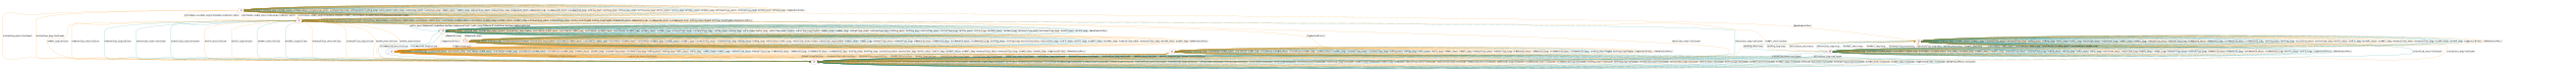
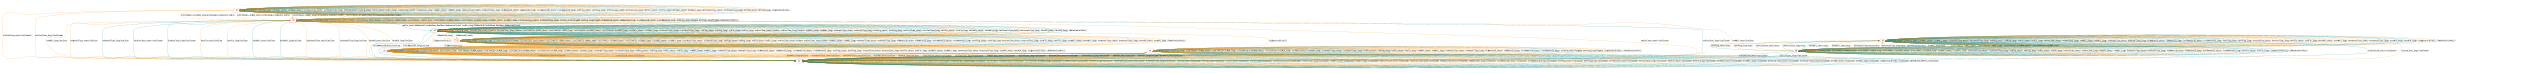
  digraph {
    fontname="IBM Plex Mono"
    node [color=red fontname="IBM Plex Mono" shape=parallelogram]
    edge [color=darkorange fontname="IBM Plex Mono"]
    n1 [label=s0]
    n2 [color=deeppink label=s1 shape=cylinder]
    n3 [label=s2]
    n4 [color=brown label=s3 shape=diamond]
    n5 [color=brown label=s4 shape=cylinder]
    n6 [label=s6]
    n7 [label=s8 shape=diamond]
    n8 [color=purple label=s5]
    n9 [label=s7 shape=diamond]
    n1 -> n1 [color=teal label="initPing_short/ "]
    n1 -> n1 [color=teal label="initPing_long/ "]
    n1 -> n1 [label="initNoFr_short/ "]
    n1 -> n1 [color=teal label="initNoFr_long/ "]
    n1 -> n1 [color=teal label="initUnxpFrType_short/ "]
    n1 -> n1 [label="initUnxpFrType_long/ "]
    n1 -> n1 [label="hndPing_short/ "]
    n1 -> n1 [color=teal label="hndPing_long/ "]
    n1 -> n1 [color=teal label="hndFin_short/ "]
    n1 -> n1 [color=teal label="hndFin_long/ "]
    n1 -> n1 [color=teal label="hndConClose_short/ "]
    n1 -> n1 [color=teal label="hndConClose_long/ "]
    n1 -> n1 [label="hndNoFr_short/ "]
    n1 -> n1 [label="hndNoFr_long/ "]
    n1 -> n1 [color=teal label="hndUnxpFrType_short/ "]
    n1 -> n1 [color=teal label="hndUnxpFrType_long/ "]
    n1 -> n1 [label="VldNewConID_short/ "]
    n1 -> n1 [color=teal label="VldNewConID_long/ "]
    n1 -> n1 [label="InvldNewConID_short/ "]
    n1 -> n1 [label="InvldNewConID_long/ "]
    n1 -> n1 [color=teal label="0rttPing_short/ "]
    n1 -> n1 [label="0rttPing_long/ "]
    n1 -> n1 [label="0rttConClose_short/ "]
    n1 -> n1 [color=teal label="0rttConClose_long/ "]
    n1 -> n1 [label="0rttFin_short/ "]
    n1 -> n1 [label="0rttFin_long/ "]
    n1 -> n1 [color=teal label="0rttNoFr_short/ "]
    n1 -> n1 [color=teal label="0rttNoFr_long/ "]
    n1 -> n1 [label="0rttUnxpFrType_short/ "]
    n1 -> n1 [label="0rttUnxpFrType_long/ "]
    n1 -> n1 [color=teal label="0rttACK_short/ "]
    n1 -> n1 [label="0rttACK_long/ "]
    n1 -> n1 [label="[ChgDestConID-Ori]/ "]
    n1 -> n2 [label="initConClose_short/<ConClosed> "]
    n1 -> n2 [label="initConClose_long/<ConClosed> "]
    n1 -> n3 [label="initCltHello-vldACK_short/initSvrHello,hndEncExt,hndFin "]
    n1 -> n3 [label="initCltHello-vldACK_long/initSvrHello,hndEncExt,hndFin "]
    n1 -> n3 [color=teal label="initCltHello-invldACK_short/initSvrHello,hndEncExt,hndFin "]
    n1 -> n3 [label="initCltHello-invldACK_long/initSvrHello,hndEncExt,hndFin "]
-   n1 -> n4 [label="[RmPadFrmInitPkts]/ "]
    n2 -> n2 [label="initPing_short/<ConClosed> "]
    n2 -> n2 [label="initPing_long/<ConClosed> "]
    n2 -> n2 [label="initConClose_short/<ConClosed> "]
    n2 -> n2 [label="initConClose_long/<ConClosed> "]
    n2 -> n2 [label="initCltHello-vldACK_short/<ConClosed> "]
    n2 -> n2 [label="initCltHello-vldACK_long/<ConClosed> "]
    n2 -> n2 [color=teal label="initCltHello-invldACK_short/<ConClosed> "]
    n2 -> n2 [label="initCltHello-invldACK_long/<ConClosed> "]
    n2 -> n2 [color=teal label="initNoFr_short/<ConClosed> "]
    n2 -> n2 [color=teal label="initNoFr_long/<ConClosed> "]
    n2 -> n2 [label="initUnxpFrType_short/<ConClosed> "]
    n2 -> n2 [label="initUnxpFrType_long/<ConClosed> "]
    n2 -> n2 [label="hndPing_short/<ConClosed> "]
    n2 -> n2 [color=teal label="hndPing_long/<ConClosed> "]
    n2 -> n2 [label="hndFin_short/<ConClosed> "]
    n2 -> n2 [label="hndFin_long/<ConClosed> "]
    n2 -> n2 [color=teal label="hndConClose_short/<ConClosed> "]
    n2 -> n2 [color=teal label="hndConClose_long/<ConClosed> "]
    n2 -> n2 [label="hndNoFr_short/<ConClosed> "]
    n2 -> n2 [color=teal label="hndNoFr_long/<ConClosed> "]
    n2 -> n2 [color=teal label="hndUnxpFrType_short/<ConClosed> "]
    n2 -> n2 [label="hndUnxpFrType_long/<ConClosed> "]
    n2 -> n2 [label="VldNewConID_short/<ConClosed> "]
    n2 -> n2 [label="VldNewConID_long/<ConClosed> "]
    n2 -> n2 [label="InvldNewConID_short/<ConClosed> "]
    n2 -> n2 [label="InvldNewConID_long/<ConClosed> "]
    n2 -> n2 [color=teal label="0rttPing_short/<ConClosed> "]
    n2 -> n2 [label="0rttPing_long/<ConClosed> "]
    n2 -> n2 [color=teal label="0rttConClose_short/<ConClosed> "]
    n2 -> n2 [color=teal label="0rttConClose_long/<ConClosed> "]
    n2 -> n2 [label="0rttFin_short/<ConClosed> "]
    n2 -> n2 [color=teal label="0rttFin_long/<ConClosed> "]
    n2 -> n2 [color=teal label="0rttNoFr_short/<ConClosed> "]
    n2 -> n2 [color=teal label="0rttNoFr_long/<ConClosed> "]
    n2 -> n2 [color=teal label="0rttUnxpFrType_short/<ConClosed> "]
    n2 -> n2 [color=teal label="0rttUnxpFrType_long/<ConClosed> "]
    n2 -> n2 [color=teal label="0rttACK_short/<ConClosed> "]
    n2 -> n2 [label="0rttACK_long/<ConClosed> "]
    n2 -> n2 [color=teal label="[ChgDestConID-Ori]/<ConClosed> "]
    n2 -> n2 [color=teal label="[RmPadFrmInitPkts]/<ConClosed> "]
    n3 -> n2 [label="hndConClose_short/<ConClosed> "]
    n3 -> n2 [color=teal label="hndConClose_long/<ConClosed> "]
    n3 -> n2 [label="hndNoFr_short/ConClose "]
    n3 -> n2 [label="hndNoFr_long/ConClose "]
    n3 -> n2 [label="hndUnxpFrType_short/ConClose "]
    n3 -> n2 [color=teal label="hndUnxpFrType_long/ConClose "]
    n3 -> n2 [color=teal label="0rttConClose_short/<ConClosed> "]
    n3 -> n2 [color=teal label="0rttConClose_long/<ConClosed> "]
    n3 -> n2 [label="0rttFin_short/ConClose "]
    n3 -> n2 [label="0rttFin_long/ConClose "]
    n3 -> n2 [color=teal label="0rttNoFr_short/ConClose "]
    n3 -> n2 [color=teal label="0rttNoFr_long/ConClose "]
    n3 -> n2 [label="0rttUnxpFrType_short/ConClose "]
    n3 -> n2 [label="0rttUnxpFrType_long/ConClose "]
    n3 -> n2 [label="0rttACK_short/ConClose "]
    n3 -> n2 [label="0rttACK_long/ConClose "]
    n3 -> n3 [label="initPing_short/ "]
    n3 -> n3 [label="initPing_long/ "]
    n3 -> n3 [label="initConClose_short/<ConAct> "]
    n3 -> n3 [label="initConClose_long/<ConAct> "]
    n3 -> n3 [color=teal label="initCltHello-vldACK_short/ "]
    n3 -> n3 [color=teal label="initCltHello-vldACK_long/ "]
    n3 -> n3 [label="initCltHello-invldACK_short/ "]
    n3 -> n3 [color=teal label="initCltHello-invldACK_long/ "]
    n3 -> n3 [color=teal label="initNoFr_short/ "]
    n3 -> n3 [label="initNoFr_long/ "]
    n3 -> n3 [color=teal label="initUnxpFrType_short/ "]
    n3 -> n3 [label="initUnxpFrType_long/ "]
    n3 -> n3 [color=teal label="hndPing_short/PingACK "]
    n3 -> n3 [label="hndPing_long/PingACK "]
    n3 -> n3 [label="VldNewConID_short/ "]
    n3 -> n3 [color=teal label="VldNewConID_long/ "]
    n3 -> n3 [label="InvldNewConID_short/ "]
    n3 -> n3 [label="InvldNewConID_long/ "]
    n3 -> n3 [label="0rttPing_short/PingACK "]
    n3 -> n3 [label="0rttPing_long/PingACK "]
    n3 -> n3 [color=teal label="[RmPadFrmInitPkts]/ "]
    n3 -> n5 [color=teal label="hndFin_short/VldNewConID,HndshkDone,NewToken,NewSessionTicket "]
    n3 -> n5 [label="hndFin_long/VldNewConID,HndshkDone,NewToken,NewSessionTicket "]
-   n3 -> n6 [label="[ChgDestConID-Ori]/ "]
+   n5 -> n6 [label="[ChgDestConID-Ori]/ "]
    n4 -> n2 [color=teal label="initConClose_short/<ConClosed> "]
    n4 -> n2 [label="initConClose_long/<ConClosed> "]
    n4 -> n4 [label="initPing_short/ "]
    n4 -> n4 [color=teal label="initPing_long/ "]
    n4 -> n4 [color=teal label="initNoFr_short/ "]
    n4 -> n4 [color=teal label="initNoFr_long/ "]
    n4 -> n4 [color=teal label="initUnxpFrType_short/ "]
    n4 -> n4 [color=teal label="initUnxpFrType_long/ "]
    n4 -> n4 [label="hndPing_short/ "]
    n4 -> n4 [label="hndPing_long/ "]
    n4 -> n4 [color=teal label="hndFin_short/ "]
    n4 -> n4 [color=teal label="hndFin_long/ "]
    n4 -> n4 [color=teal label="hndConClose_short/ "]
    n4 -> n4 [color=teal label="hndConClose_long/ "]
    n4 -> n4 [color=teal label="hndNoFr_short/ "]
    n4 -> n4 [color=teal label="hndNoFr_long/ "]
    n4 -> n4 [color=teal label="hndUnxpFrType_short/ "]
    n4 -> n4 [label="hndUnxpFrType_long/ "]
    n4 -> n4 [color=teal label="VldNewConID_short/ "]
    n4 -> n4 [label="VldNewConID_long/ "]
    n4 -> n4 [color=teal label="InvldNewConID_short/ "]
    n4 -> n4 [color=teal label="InvldNewConID_long/ "]
    n4 -> n4 [color=teal label="0rttPing_short/ "]
    n4 -> n4 [color=teal label="0rttPing_long/ "]
    n4 -> n4 [color=teal label="0rttConClose_short/ "]
    n4 -> n4 [label="0rttConClose_long/ "]
    n4 -> n4 [label="0rttFin_short/ "]
    n4 -> n4 [label="0rttFin_long/ "]
    n4 -> n4 [color=teal label="0rttNoFr_short/ "]
    n4 -> n4 [label="0rttNoFr_long/ "]
    n4 -> n4 [label="0rttUnxpFrType_short/ "]
    n4 -> n4 [label="0rttUnxpFrType_long/ "]
    n4 -> n4 [color=teal label="0rttACK_short/ "]
    n4 -> n4 [color=teal label="0rttACK_long/ "]
    n4 -> n4 [color=teal label="[ChgDestConID-Ori]/ "]
    n4 -> n4 [label="[RmPadFrmInitPkts]/ "]
    n4 -> n7 [label="initCltHello-vldACK_short/ "]
    n4 -> n7 [color=teal label="initCltHello-vldACK_long/ "]
    n4 -> n7 [color=teal label="initCltHello-invldACK_short/ "]
    n4 -> n7 [color=teal label="initCltHello-invldACK_long/ "]
    n5 -> n2 [color=teal label="InvldNewConID_short/ConClose "]
    n5 -> n2 [color=teal label="InvldNewConID_long/ConClose "]
    n5 -> n5 [color=teal label="initPing_short/ "]
    n5 -> n5 [label="initPing_long/ "]
    n5 -> n5 [label="initConClose_short/<ConAct> "]
    n5 -> n5 [label="initConClose_long/<ConAct> "]
    n5 -> n5 [color=teal label="initCltHello-vldACK_short/ "]
    n5 -> n5 [label="initCltHello-vldACK_long/ "]
    n5 -> n5 [label="initCltHello-invldACK_short/ "]
    n5 -> n5 [label="initCltHello-invldACK_long/ "]
    n5 -> n5 [color=teal label="initNoFr_short/ "]
    n5 -> n5 [color=teal label="initNoFr_long/ "]
    n5 -> n5 [color=teal label="initUnxpFrType_short/ "]
    n5 -> n5 [color=teal label="initUnxpFrType_long/ "]
    n5 -> n5 [color=teal label="hndPing_short/ "]
    n5 -> n5 [color=teal label="hndPing_long/ "]
    n5 -> n5 [color=teal label="hndFin_short/ "]
    n5 -> n5 [color=teal label="hndFin_long/ "]
    n5 -> n5 [label="hndConClose_short/<ConAct> "]
    n5 -> n5 [color=teal label="hndConClose_long/<ConAct> "]
    n5 -> n5 [label="hndNoFr_short/ "]
    n5 -> n5 [color=teal label="hndNoFr_long/ "]
    n5 -> n5 [color=teal label="hndUnxpFrType_short/ "]
    n5 -> n5 [label="hndUnxpFrType_long/ "]
    n5 -> n5 [color=teal label="0rttPing_short/ "]
    n5 -> n5 [label="0rttPing_long/ "]
    n5 -> n5 [color=teal label="0rttConClose_short/ "]
    n5 -> n5 [color=teal label="0rttConClose_long/ "]
    n5 -> n5 [color=teal label="0rttFin_short/ "]
    n5 -> n5 [color=teal label="0rttFin_long/ "]
    n5 -> n5 [label="0rttNoFr_short/ "]
    n5 -> n5 [color=teal label="0rttNoFr_long/ "]
    n5 -> n5 [color=teal label="0rttUnxpFrType_short/ "]
    n5 -> n5 [color=teal label="0rttUnxpFrType_long/ "]
    n5 -> n5 [label="0rttACK_short/ "]
    n5 -> n5 [color=teal label="0rttACK_long/ "]
    n5 -> n5 [color=teal label="[RmPadFrmInitPkts]/ "]
    n5 -> n8 [label="[ChgDestConID-Ori]/ "]
    n5 -> n9 [label="VldNewConID_short/ "]
    n5 -> n9 [label="VldNewConID_long/ "]
    n6 -> n2 [label="initConClose_short/<ConClosed> "]
    n6 -> n2 [label="initConClose_long/<ConClosed> "]
    n6 -> n2 [label="hndConClose_short/<ConClosed> "]
    n6 -> n2 [label="hndConClose_long/<ConClosed> "]
    n6 -> n2 [label="0rttConClose_short/<ConClosed> "]
    n6 -> n2 [label="0rttConClose_long/<ConClosed> "]
    n6 -> n2 [label="0rttFin_short/ConClose "]
    n6 -> n2 [label="0rttFin_long/ConClose "]
    n6 -> n2 [color=teal label="0rttNoFr_short/ConClose "]
    n6 -> n2 [color=teal label="0rttNoFr_long/ConClose "]
    n6 -> n2 [label="0rttUnxpFrType_short/ConClose "]
    n6 -> n2 [label="0rttUnxpFrType_long/ConClose "]
    n6 -> n2 [color=teal label="0rttACK_short/ConClose "]
    n6 -> n2 [label="0rttACK_long/ConClose "]
    n6 -> n6 [label="initPing_short/ "]
    n6 -> n6 [label="initPing_long/ "]
    n6 -> n6 [color=teal label="initCltHello-vldACK_short/ "]
    n6 -> n6 [color=teal label="initCltHello-vldACK_long/ "]
    n6 -> n6 [label="initCltHello-invldACK_short/ "]
    n6 -> n6 [color=teal label="initCltHello-invldACK_long/ "]
    n6 -> n6 [label="initNoFr_short/ "]
    n6 -> n6 [label="initNoFr_long/ "]
    n6 -> n6 [color=teal label="initUnxpFrType_short/ "]
    n6 -> n6 [color=teal label="initUnxpFrType_long/ "]
    n6 -> n6 [color=teal label="hndPing_short/ "]
    n6 -> n6 [label="hndPing_long/ "]
    n6 -> n6 [color=teal label="hndFin_short/ "]
    n6 -> n6 [color=teal label="hndFin_long/ "]
    n6 -> n6 [label="hndNoFr_short/ "]
    n6 -> n6 [label="hndNoFr_long/ "]
    n6 -> n6 [label="hndUnxpFrType_short/ "]
    n6 -> n6 [label="hndUnxpFrType_long/ "]
    n6 -> n6 [label="VldNewConID_short/ "]
    n6 -> n6 [label="VldNewConID_long/ "]
    n6 -> n6 [label="InvldNewConID_short/ "]
    n6 -> n6 [label="InvldNewConID_long/ "]
    n6 -> n6 [color=teal label="0rttPing_short/PingACK "]
    n6 -> n6 [color=teal label="0rttPing_long/PingACK "]
    n6 -> n6 [label="[ChgDestConID-Ori]/ "]
    n6 -> n6 [label="[RmPadFrmInitPkts]/ "]
    n7 -> n2 [color=teal label="initConClose_short/<ConClosed> "]
    n7 -> n2 [color=teal label="initConClose_long/<ConClosed> "]
    n7 -> n4 [color=teal label="0rttPing_short/retry "]
    n7 -> n4 [label="0rttPing_long/retry "]
    n7 -> n4 [label="0rttConClose_short/retry "]
    n7 -> n4 [color=teal label="0rttConClose_long/retry "]
    n7 -> n4 [color=teal label="0rttNoFr_short/retry "]
    n7 -> n4 [label="0rttNoFr_long/retry "]
    n7 -> n4 [label="0rttUnxpFrType_short/retry "]
    n7 -> n4 [label="0rttUnxpFrType_long/retry "]
    n7 -> n4 [color=teal label="0rttACK_short/retry "]
    n7 -> n4 [label="0rttACK_long/retry "]
    n7 -> n7 [label="initPing_short/ "]
    n7 -> n7 [label="initPing_long/ "]
    n7 -> n7 [color=teal label="initCltHello-vldACK_short/ "]
    n7 -> n7 [color=teal label="initCltHello-vldACK_long/ "]
    n7 -> n7 [label="initCltHello-invldACK_short/ "]
    n7 -> n7 [label="initCltHello-invldACK_long/ "]
    n7 -> n7 [label="initNoFr_short/ "]
    n7 -> n7 [label="initNoFr_long/ "]
    n7 -> n7 [label="initUnxpFrType_short/ "]
    n7 -> n7 [color=teal label="initUnxpFrType_long/ "]
    n7 -> n7 [color=teal label="hndPing_short/ "]
    n7 -> n7 [color=teal label="hndPing_long/ "]
    n7 -> n7 [color=teal label="hndFin_short/ "]
    n7 -> n7 [color=teal label="hndFin_long/ "]
    n7 -> n7 [color=teal label="hndConClose_short/ "]
    n7 -> n7 [label="hndConClose_long/ "]
    n7 -> n7 [label="hndNoFr_short/ "]
    n7 -> n7 [color=teal label="hndNoFr_long/ "]
    n7 -> n7 [label="hndUnxpFrType_short/ "]
    n7 -> n7 [color=teal label="hndUnxpFrType_long/ "]
    n7 -> n7 [color=teal label="VldNewConID_short/ "]
    n7 -> n7 [label="VldNewConID_long/ "]
    n7 -> n7 [color=teal label="InvldNewConID_short/ "]
    n7 -> n7 [label="InvldNewConID_long/ "]
    n7 -> n7 [label="0rttFin_short/ "]
    n7 -> n7 [color=teal label="0rttFin_long/ "]
    n7 -> n7 [color=teal label="[ChgDestConID-Ori]/ "]
    n7 -> n7 [color=teal label="[RmPadFrmInitPkts]/ "]
    n8 -> n2 [label="hndConClose_short/<ConClosed> "]
    n8 -> n2 [color=teal label="hndConClose_long/<ConClosed> "]
    n8 -> n8 [color=teal label="initPing_short/ "]
    n8 -> n8 [label="initPing_long/ "]
    n8 -> n8 [color=teal label="initConClose_short/ "]
    n8 -> n8 [color=teal label="initConClose_long/ "]
    n8 -> n8 [label="initCltHello-vldACK_short/ "]
    n8 -> n8 [color=teal label="initCltHello-vldACK_long/ "]
    n8 -> n8 [color=teal label="initCltHello-invldACK_short/ "]
    n8 -> n8 [color=teal label="initCltHello-invldACK_long/ "]
    n8 -> n8 [label="initNoFr_short/ "]
    n8 -> n8 [label="initNoFr_long/ "]
    n8 -> n8 [label="initUnxpFrType_short/ "]
    n8 -> n8 [label="initUnxpFrType_long/ "]
    n8 -> n8 [label="hndPing_short/ "]
    n8 -> n8 [label="hndPing_long/ "]
    n8 -> n8 [label="hndFin_short/ "]
    n8 -> n8 [label="hndFin_long/ "]
    n8 -> n8 [label="hndNoFr_short/ "]
    n8 -> n8 [color=teal label="hndNoFr_long/ "]
    n8 -> n8 [color=teal label="hndUnxpFrType_short/ "]
    n8 -> n8 [color=teal label="hndUnxpFrType_long/ "]
    n8 -> n8 [label="VldNewConID_short/ "]
    n8 -> n8 [label="VldNewConID_long/ "]
    n8 -> n8 [label="InvldNewConID_short/ "]
    n8 -> n8 [label="InvldNewConID_long/ "]
    n8 -> n8 [label="0rttPing_short/ "]
    n8 -> n8 [label="0rttPing_long/ "]
    n8 -> n8 [label="0rttConClose_short/ "]
    n8 -> n8 [label="0rttConClose_long/ "]
    n8 -> n8 [label="0rttFin_short/ "]
    n8 -> n8 [label="0rttFin_long/ "]
    n8 -> n8 [label="0rttNoFr_short/ "]
    n8 -> n8 [color=teal label="0rttNoFr_long/ "]
    n8 -> n8 [label="0rttUnxpFrType_short/ "]
    n8 -> n8 [label="0rttUnxpFrType_long/ "]
    n8 -> n8 [label="0rttACK_short/ "]
    n8 -> n8 [label="0rttACK_long/ "]
    n8 -> n8 [label="[ChgDestConID-Ori]/ "]
    n8 -> n8 [label="[RmPadFrmInitPkts]/ "]
    n9 -> n8 [label="[ChgDestConID-Ori]/ "]
    n9 -> n9 [color=teal label="initPing_short/ "]
    n9 -> n9 [color=teal label="initPing_long/ "]
    n9 -> n9 [color=teal label="initConClose_short/<ConAct> "]
    n9 -> n9 [color=teal label="initConClose_long/<ConAct> "]
    n9 -> n9 [label="initCltHello-vldACK_short/ "]
    n9 -> n9 [label="initCltHello-vldACK_long/ "]
    n9 -> n9 [color=teal label="initCltHello-invldACK_short/ "]
    n9 -> n9 [label="initCltHello-invldACK_long/ "]
    n9 -> n9 [label="initNoFr_short/ "]
    n9 -> n9 [color=teal label="initNoFr_long/ "]
    n9 -> n9 [label="initUnxpFrType_short/ "]
    n9 -> n9 [label="initUnxpFrType_long/ "]
    n9 -> n9 [label="hndPing_short/ "]
    n9 -> n9 [color=teal label="hndPing_long/ "]
    n9 -> n9 [label="hndFin_short/ "]
    n9 -> n9 [label="hndFin_long/ "]
    n9 -> n9 [label="hndConClose_short/<ConAct> "]
    n9 -> n9 [label="hndConClose_long/<ConAct> "]
    n9 -> n9 [label="hndNoFr_short/ "]
    n9 -> n9 [color=teal label="hndNoFr_long/ "]
    n9 -> n9 [color=teal label="hndUnxpFrType_short/ "]
    n9 -> n9 [label="hndUnxpFrType_long/ "]
    n9 -> n9 [color=teal label="VldNewConID_short/ "]
    n9 -> n9 [label="VldNewConID_long/ "]
    n9 -> n9 [color=teal label="InvldNewConID_short/ "]
    n9 -> n9 [color=teal label="InvldNewConID_long/ "]
    n9 -> n9 [label="0rttPing_short/ "]
    n9 -> n9 [color=teal label="0rttPing_long/ "]
    n9 -> n9 [label="0rttConClose_short/ "]
    n9 -> n9 [label="0rttConClose_long/ "]
    n9 -> n9 [color=teal label="0rttFin_short/ "]
    n9 -> n9 [color=teal label="0rttFin_long/ "]
    n9 -> n9 [color=teal label="0rttNoFr_short/ "]
    n9 -> n9 [color=teal label="0rttNoFr_long/ "]
    n9 -> n9 [label="0rttUnxpFrType_short/ "]
    n9 -> n9 [label="0rttUnxpFrType_long/ "]
    n9 -> n9 [label="0rttACK_short/ "]
    n9 -> n9 [label="0rttACK_long/ "]
    n9 -> n9 [label="[RmPadFrmInitPkts]/ "]
  }
